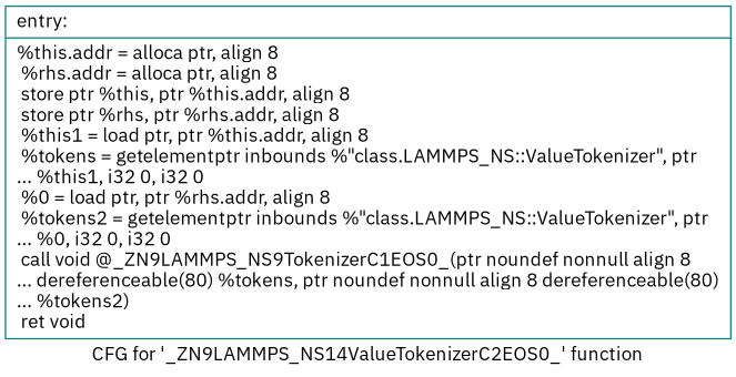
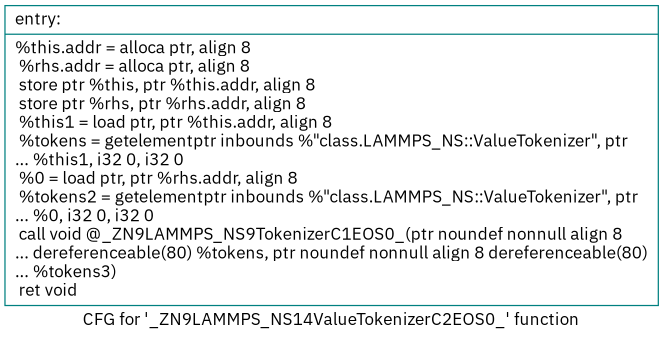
  digraph {
    label="CFG for '_ZN9LAMMPS_NS14ValueTokenizerC2EOS0_' function"
    fontname="IBM Plex Sans"
-   n1 [color=teal fillcolor=white fontname="IBM Plex Sans" label="{entry:\l|  %this.addr = alloca ptr, align 8\l  %rhs.addr = alloca ptr, align 8\l  store ptr %this, ptr %this.addr, align 8\l  store ptr %rhs, ptr %rhs.addr, align 8\l  %this1 = load ptr, ptr %this.addr, align 8\l  %tokens = getelementptr inbounds %\"class.LAMMPS_NS::ValueTokenizer\", ptr\l... %this1, i32 0, i32 0\l  %0 = load ptr, ptr %rhs.addr, align 8\l  %tokens2 = getelementptr inbounds %\"class.LAMMPS_NS::ValueTokenizer\", ptr\l... %0, i32 0, i32 0\l  call void @_ZN9LAMMPS_NS9TokenizerC1EOS0_(ptr noundef nonnull align 8\l... dereferenceable(80) %tokens, ptr noundef nonnull align 8 dereferenceable(80)\l... %tokens2)\l  ret void\l}" shape=record style=filled]
+   n1 [color=teal fillcolor=white fontname="IBM Plex Sans" label="{entry:\l|  %this.addr = alloca ptr, align 8\l  %rhs.addr = alloca ptr, align 8\l  store ptr %this, ptr %this.addr, align 8\l  store ptr %rhs, ptr %rhs.addr, align 8\l  %this1 = load ptr, ptr %this.addr, align 8\l  %tokens = getelementptr inbounds %\"class.LAMMPS_NS::ValueTokenizer\", ptr\l... %this1, i32 0, i32 0\l  %0 = load ptr, ptr %rhs.addr, align 8\l  %tokens2 = getelementptr inbounds %\"class.LAMMPS_NS::ValueTokenizer\", ptr\l... %0, i32 0, i32 0\l  call void @_ZN9LAMMPS_NS9TokenizerC1EOS0_(ptr noundef nonnull align 8\l... dereferenceable(80) %tokens, ptr noundef nonnull align 8 dereferenceable(80)\l... %tokens3)\l  ret void\l}" shape=record style=filled]
  }
